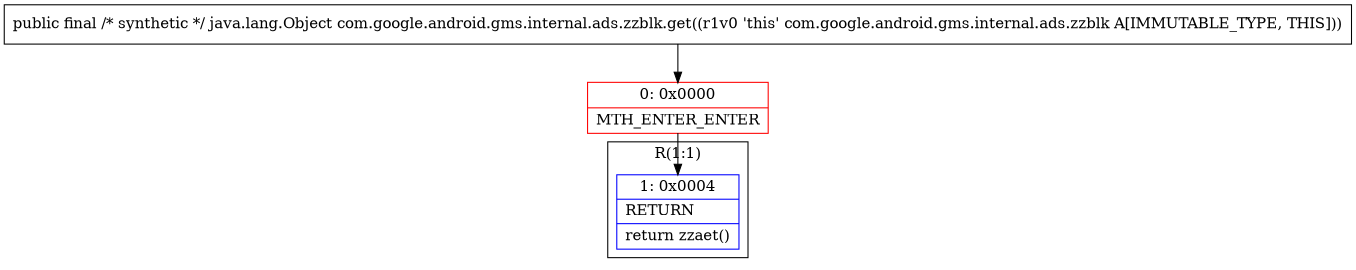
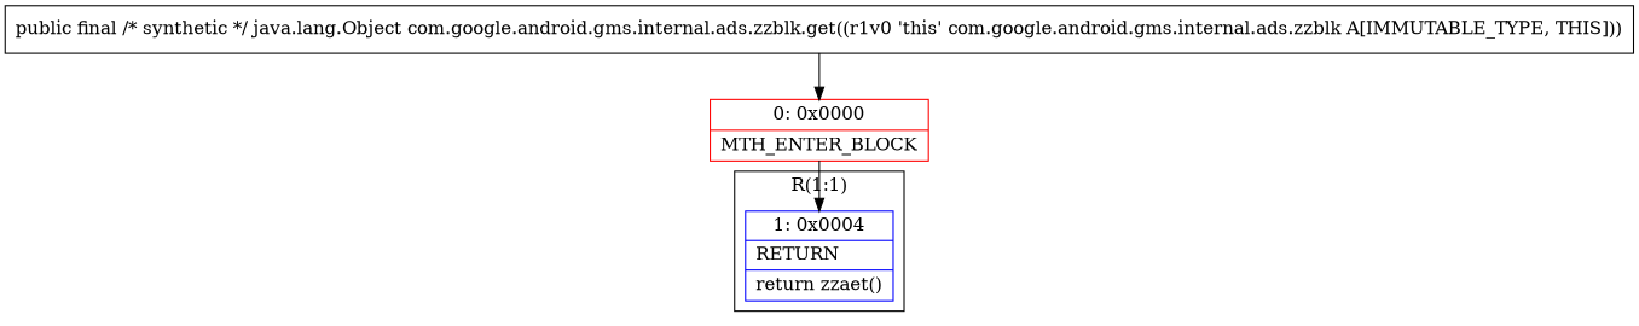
  digraph {
    node [shape=record]
    n1 [color=blue label="{1\:\ 0x0004|RETURN\l|return zzaet()\l}"]
-   n2 [color=red label="{0\:\ 0x0000|MTH_ENTER_ENTER\l}"]
+   n2 [color=red label="{0\:\ 0x0000|MTH_ENTER_BLOCK\l}"]
    n3 [label="{public final \/* synthetic *\/ java.lang.Object com.google.android.gms.internal.ads.zzblk.get((r1v0 'this' com.google.android.gms.internal.ads.zzblk A[IMMUTABLE_TYPE, THIS])) }"]
    subgraph cluster_1 {
      label="R(1:1)"
      n1
    }
    n2 -> n1
    n3 -> n2
  }
